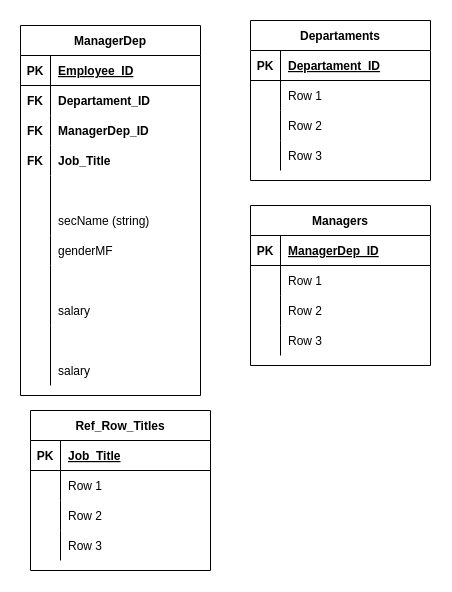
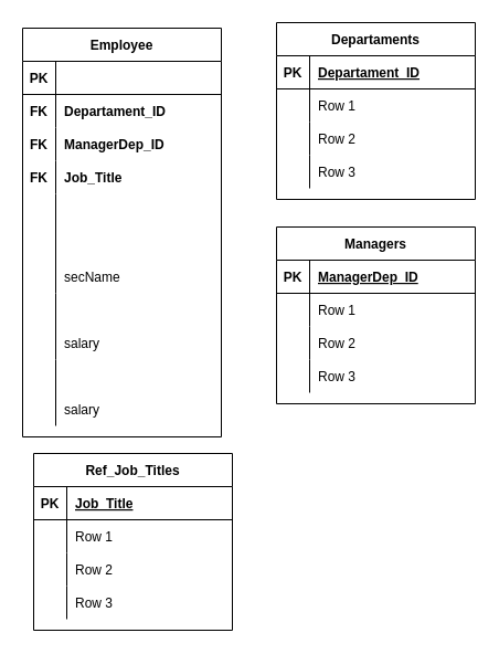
  <mxCell id="0" />
  <mxCell id="1" parent="0" />
- <mxCell id="2" value="ManagerDep" style="shape=table;startSize=30;container=1;collapsible=1;childLayout=tableLayout;fixedRows=1;rowLines=0;fontStyle=1;align=center;resizeLast=1;" vertex="1" parent="1"><mxGeometry x="20" y="25" width="180" height="370" as="geometry" /></mxCell>
+ <mxCell id="2" value="Employee" style="shape=table;startSize=30;container=1;collapsible=1;childLayout=tableLayout;fixedRows=1;rowLines=0;fontStyle=1;align=center;resizeLast=1;" vertex="1" parent="1"><mxGeometry x="20" y="25" width="180" height="370" as="geometry" /></mxCell>
  <mxCell id="3" value="" style="shape=partialRectangle;collapsible=0;dropTarget=0;pointerEvents=0;fillColor=none;top=0;left=0;bottom=1;right=0;points=[[0,0.5],[1,0.5]];portConstraint=eastwest;" vertex="1" parent="2"><mxGeometry y="30" width="180" height="30" as="geometry" /></mxCell>
  <mxCell id="4" value="PK" style="shape=partialRectangle;connectable=0;fillColor=none;top=0;left=0;bottom=0;right=0;fontStyle=1;overflow=hidden;" vertex="1" parent="3"><mxGeometry width="30" height="30" as="geometry" /></mxCell>
- <mxCell id="5" value="Employee_ID" style="shape=partialRectangle;connectable=0;fillColor=none;top=0;left=0;bottom=0;right=0;align=left;spacingLeft=6;fontStyle=5;overflow=hidden;" vertex="1" parent="3"><mxGeometry x="30" width="150" height="30" as="geometry" /></mxCell>
  <mxCell id="6" value="" style="shape=partialRectangle;collapsible=0;dropTarget=0;pointerEvents=0;fillColor=none;top=0;left=0;bottom=0;right=0;points=[[0,0.5],[1,0.5]];portConstraint=eastwest;" vertex="1" parent="2"><mxGeometry y="60" width="180" height="30" as="geometry" /></mxCell>
  <mxCell id="7" value="FK" style="shape=partialRectangle;connectable=0;fillColor=none;top=0;left=0;bottom=0;right=0;editable=1;overflow=hidden;fontStyle=1" vertex="1" parent="6"><mxGeometry width="30" height="30" as="geometry" /></mxCell>
  <mxCell id="8" value="Departament_ID" style="shape=partialRectangle;connectable=0;fillColor=none;top=0;left=0;bottom=0;right=0;align=left;spacingLeft=6;overflow=hidden;fontStyle=1" vertex="1" parent="6"><mxGeometry x="30" width="150" height="30" as="geometry" /></mxCell>
  <mxCell id="9" value="" style="shape=partialRectangle;collapsible=0;dropTarget=0;pointerEvents=0;fillColor=none;top=0;left=0;bottom=0;right=0;points=[[0,0.5],[1,0.5]];portConstraint=eastwest;" vertex="1" parent="2"><mxGeometry y="90" width="180" height="30" as="geometry" /></mxCell>
  <mxCell id="10" value="FK" style="shape=partialRectangle;connectable=0;fillColor=none;top=0;left=0;bottom=0;right=0;editable=1;overflow=hidden;fontStyle=1" vertex="1" parent="9"><mxGeometry width="30" height="30" as="geometry" /></mxCell>
  <mxCell id="11" value="ManagerDep_ID" style="shape=partialRectangle;connectable=0;fillColor=none;top=0;left=0;bottom=0;right=0;align=left;spacingLeft=6;overflow=hidden;fontStyle=1" vertex="1" parent="9"><mxGeometry x="30" width="150" height="30" as="geometry" /></mxCell>
  <mxCell id="12" value="" style="shape=partialRectangle;collapsible=0;dropTarget=0;pointerEvents=0;fillColor=none;top=0;left=0;bottom=0;right=0;points=[[0,0.5],[1,0.5]];portConstraint=eastwest;" vertex="1" parent="2"><mxGeometry y="120" width="180" height="30" as="geometry" /></mxCell>
  <mxCell id="13" value="FK" style="shape=partialRectangle;connectable=0;fillColor=none;top=0;left=0;bottom=0;right=0;editable=1;overflow=hidden;fontStyle=1" vertex="1" parent="12"><mxGeometry width="30" height="30" as="geometry" /></mxCell>
  <mxCell id="14" value="Job_Title" style="shape=partialRectangle;connectable=0;fillColor=none;top=0;left=0;bottom=0;right=0;align=left;spacingLeft=6;overflow=hidden;fontStyle=1" vertex="1" parent="12"><mxGeometry x="30" width="150" height="30" as="geometry" /></mxCell>
  <mxCell id="15" value="" style="shape=partialRectangle;collapsible=0;dropTarget=0;pointerEvents=0;fillColor=none;top=0;left=0;bottom=0;right=0;points=[[0,0.5],[1,0.5]];portConstraint=eastwest;" vertex="1" parent="2"><mxGeometry y="150" width="180" height="30" as="geometry" /></mxCell>
  <mxCell id="16" value="" style="shape=partialRectangle;connectable=0;fillColor=none;top=0;left=0;bottom=0;right=0;editable=1;overflow=hidden;" vertex="1" parent="15"><mxGeometry width="30" height="30" as="geometry" /></mxCell>
  <mxCell id="17" value="" style="shape=partialRectangle;collapsible=0;dropTarget=0;pointerEvents=0;fillColor=none;top=0;left=0;bottom=0;right=0;points=[[0,0.5],[1,0.5]];portConstraint=eastwest;" vertex="1" parent="2"><mxGeometry y="180" width="180" height="30" as="geometry" /></mxCell>
  <mxCell id="18" value="" style="shape=partialRectangle;connectable=0;fillColor=none;top=0;left=0;bottom=0;right=0;editable=1;overflow=hidden;" vertex="1" parent="17"><mxGeometry width="30" height="30" as="geometry" /></mxCell>
- <mxCell id="19" value="secName (string)" style="shape=partialRectangle;connectable=0;fillColor=none;top=0;left=0;bottom=0;right=0;align=left;spacingLeft=6;overflow=hidden;" vertex="1" parent="17"><mxGeometry x="30" width="150" height="30" as="geometry" /></mxCell>
  <mxCell id="20" value="" style="shape=partialRectangle;collapsible=0;dropTarget=0;pointerEvents=0;fillColor=none;top=0;left=0;bottom=0;right=0;points=[[0,0.5],[1,0.5]];portConstraint=eastwest;" vertex="1" parent="2"><mxGeometry y="210" width="180" height="30" as="geometry" /></mxCell>
  <mxCell id="21" value="" style="shape=partialRectangle;connectable=0;fillColor=none;top=0;left=0;bottom=0;right=0;editable=1;overflow=hidden;" vertex="1" parent="20"><mxGeometry width="30" height="30" as="geometry" /></mxCell>
- <mxCell id="22" value="genderMF" style="shape=partialRectangle;connectable=0;fillColor=none;top=0;left=0;bottom=0;right=0;align=left;spacingLeft=6;overflow=hidden;" vertex="1" parent="20"><mxGeometry x="30" width="150" height="30" as="geometry" /></mxCell>
+ <mxCell id="22" value="secName" style="shape=partialRectangle;connectable=0;fillColor=none;top=0;left=0;bottom=0;right=0;align=left;spacingLeft=6;overflow=hidden;" vertex="1" parent="20"><mxGeometry x="30" width="150" height="30" as="geometry" /></mxCell>
  <mxCell id="23" value="" style="shape=partialRectangle;collapsible=0;dropTarget=0;pointerEvents=0;fillColor=none;top=0;left=0;bottom=0;right=0;points=[[0,0.5],[1,0.5]];portConstraint=eastwest;" vertex="1" parent="2"><mxGeometry y="240" width="180" height="30" as="geometry" /></mxCell>
  <mxCell id="24" value="" style="shape=partialRectangle;connectable=0;fillColor=none;top=0;left=0;bottom=0;right=0;editable=1;overflow=hidden;" vertex="1" parent="23"><mxGeometry width="30" height="30" as="geometry" /></mxCell>
  <mxCell id="25" value="" style="shape=partialRectangle;collapsible=0;dropTarget=0;pointerEvents=0;fillColor=none;top=0;left=0;bottom=0;right=0;points=[[0,0.5],[1,0.5]];portConstraint=eastwest;" vertex="1" parent="2"><mxGeometry y="270" width="180" height="30" as="geometry" /></mxCell>
  <mxCell id="26" value="" style="shape=partialRectangle;connectable=0;fillColor=none;top=0;left=0;bottom=0;right=0;editable=1;overflow=hidden;" vertex="1" parent="25"><mxGeometry width="30" height="30" as="geometry" /></mxCell>
  <mxCell id="27" value="salary" style="shape=partialRectangle;connectable=0;fillColor=none;top=0;left=0;bottom=0;right=0;align=left;spacingLeft=6;overflow=hidden;" vertex="1" parent="25"><mxGeometry x="30" width="150" height="30" as="geometry" /></mxCell>
  <mxCell id="28" value="" style="shape=partialRectangle;collapsible=0;dropTarget=0;pointerEvents=0;fillColor=none;top=0;left=0;bottom=0;right=0;points=[[0,0.5],[1,0.5]];portConstraint=eastwest;" vertex="1" parent="2"><mxGeometry y="300" width="180" height="30" as="geometry" /></mxCell>
  <mxCell id="29" value="" style="shape=partialRectangle;connectable=0;fillColor=none;top=0;left=0;bottom=0;right=0;editable=1;overflow=hidden;" vertex="1" parent="28"><mxGeometry width="30" height="30" as="geometry" /></mxCell>
  <mxCell id="30" value="" style="shape=partialRectangle;collapsible=0;dropTarget=0;pointerEvents=0;fillColor=none;top=0;left=0;bottom=0;right=0;points=[[0,0.5],[1,0.5]];portConstraint=eastwest;" vertex="1" parent="2"><mxGeometry y="330" width="180" height="30" as="geometry" /></mxCell>
  <mxCell id="31" value="" style="shape=partialRectangle;connectable=0;fillColor=none;top=0;left=0;bottom=0;right=0;editable=1;overflow=hidden;" vertex="1" parent="30"><mxGeometry width="30" height="30" as="geometry" /></mxCell>
  <mxCell id="32" value="salary" style="shape=partialRectangle;connectable=0;fillColor=none;top=0;left=0;bottom=0;right=0;align=left;spacingLeft=6;overflow=hidden;" vertex="1" parent="30"><mxGeometry x="30" width="150" height="30" as="geometry" /></mxCell>
  <mxCell id="33" value="Departaments" style="shape=table;startSize=30;container=1;collapsible=1;childLayout=tableLayout;fixedRows=1;rowLines=0;fontStyle=1;align=center;resizeLast=1;" vertex="1" parent="1"><mxGeometry x="250" y="20" width="180" height="160" as="geometry" /></mxCell>
  <mxCell id="34" value="" style="shape=partialRectangle;collapsible=0;dropTarget=0;pointerEvents=0;fillColor=none;top=0;left=0;bottom=1;right=0;points=[[0,0.5],[1,0.5]];portConstraint=eastwest;" vertex="1" parent="33"><mxGeometry y="30" width="180" height="30" as="geometry" /></mxCell>
  <mxCell id="35" value="PK" style="shape=partialRectangle;connectable=0;fillColor=none;top=0;left=0;bottom=0;right=0;fontStyle=1;overflow=hidden;" vertex="1" parent="34"><mxGeometry width="30" height="30" as="geometry" /></mxCell>
  <mxCell id="36" value="Departament_ID" style="shape=partialRectangle;connectable=0;fillColor=none;top=0;left=0;bottom=0;right=0;align=left;spacingLeft=6;fontStyle=5;overflow=hidden;" vertex="1" parent="34"><mxGeometry x="30" width="150" height="30" as="geometry" /></mxCell>
  <mxCell id="37" value="" style="shape=partialRectangle;collapsible=0;dropTarget=0;pointerEvents=0;fillColor=none;top=0;left=0;bottom=0;right=0;points=[[0,0.5],[1,0.5]];portConstraint=eastwest;" vertex="1" parent="33"><mxGeometry y="60" width="180" height="30" as="geometry" /></mxCell>
  <mxCell id="38" value="" style="shape=partialRectangle;connectable=0;fillColor=none;top=0;left=0;bottom=0;right=0;editable=1;overflow=hidden;" vertex="1" parent="37"><mxGeometry width="30" height="30" as="geometry" /></mxCell>
  <mxCell id="39" value="Row 1" style="shape=partialRectangle;connectable=0;fillColor=none;top=0;left=0;bottom=0;right=0;align=left;spacingLeft=6;overflow=hidden;" vertex="1" parent="37"><mxGeometry x="30" width="150" height="30" as="geometry" /></mxCell>
  <mxCell id="40" value="" style="shape=partialRectangle;collapsible=0;dropTarget=0;pointerEvents=0;fillColor=none;top=0;left=0;bottom=0;right=0;points=[[0,0.5],[1,0.5]];portConstraint=eastwest;" vertex="1" parent="33"><mxGeometry y="90" width="180" height="30" as="geometry" /></mxCell>
  <mxCell id="41" value="" style="shape=partialRectangle;connectable=0;fillColor=none;top=0;left=0;bottom=0;right=0;editable=1;overflow=hidden;" vertex="1" parent="40"><mxGeometry width="30" height="30" as="geometry" /></mxCell>
  <mxCell id="42" value="Row 2" style="shape=partialRectangle;connectable=0;fillColor=none;top=0;left=0;bottom=0;right=0;align=left;spacingLeft=6;overflow=hidden;" vertex="1" parent="40"><mxGeometry x="30" width="150" height="30" as="geometry" /></mxCell>
  <mxCell id="43" value="" style="shape=partialRectangle;collapsible=0;dropTarget=0;pointerEvents=0;fillColor=none;top=0;left=0;bottom=0;right=0;points=[[0,0.5],[1,0.5]];portConstraint=eastwest;" vertex="1" parent="33"><mxGeometry y="120" width="180" height="30" as="geometry" /></mxCell>
  <mxCell id="44" value="" style="shape=partialRectangle;connectable=0;fillColor=none;top=0;left=0;bottom=0;right=0;editable=1;overflow=hidden;" vertex="1" parent="43"><mxGeometry width="30" height="30" as="geometry" /></mxCell>
  <mxCell id="45" value="Row 3" style="shape=partialRectangle;connectable=0;fillColor=none;top=0;left=0;bottom=0;right=0;align=left;spacingLeft=6;overflow=hidden;" vertex="1" parent="43"><mxGeometry x="30" width="150" height="30" as="geometry" /></mxCell>
  <mxCell id="46" value="Managers" style="shape=table;startSize=30;container=1;collapsible=1;childLayout=tableLayout;fixedRows=1;rowLines=0;fontStyle=1;align=center;resizeLast=1;" vertex="1" parent="1"><mxGeometry x="250" y="205" width="180" height="160" as="geometry" /></mxCell>
  <mxCell id="47" value="" style="shape=partialRectangle;collapsible=0;dropTarget=0;pointerEvents=0;fillColor=none;top=0;left=0;bottom=1;right=0;points=[[0,0.5],[1,0.5]];portConstraint=eastwest;" vertex="1" parent="46"><mxGeometry y="30" width="180" height="30" as="geometry" /></mxCell>
  <mxCell id="48" value="PK" style="shape=partialRectangle;connectable=0;fillColor=none;top=0;left=0;bottom=0;right=0;fontStyle=1;overflow=hidden;" vertex="1" parent="47"><mxGeometry width="30" height="30" as="geometry" /></mxCell>
  <mxCell id="49" value="ManagerDep_ID" style="shape=partialRectangle;connectable=0;fillColor=none;top=0;left=0;bottom=0;right=0;align=left;spacingLeft=6;fontStyle=5;overflow=hidden;" vertex="1" parent="47"><mxGeometry x="30" width="150" height="30" as="geometry" /></mxCell>
  <mxCell id="50" value="" style="shape=partialRectangle;collapsible=0;dropTarget=0;pointerEvents=0;fillColor=none;top=0;left=0;bottom=0;right=0;points=[[0,0.5],[1,0.5]];portConstraint=eastwest;" vertex="1" parent="46"><mxGeometry y="60" width="180" height="30" as="geometry" /></mxCell>
  <mxCell id="51" value="" style="shape=partialRectangle;connectable=0;fillColor=none;top=0;left=0;bottom=0;right=0;editable=1;overflow=hidden;" vertex="1" parent="50"><mxGeometry width="30" height="30" as="geometry" /></mxCell>
  <mxCell id="52" value="Row 1" style="shape=partialRectangle;connectable=0;fillColor=none;top=0;left=0;bottom=0;right=0;align=left;spacingLeft=6;overflow=hidden;" vertex="1" parent="50"><mxGeometry x="30" width="150" height="30" as="geometry" /></mxCell>
  <mxCell id="53" value="" style="shape=partialRectangle;collapsible=0;dropTarget=0;pointerEvents=0;fillColor=none;top=0;left=0;bottom=0;right=0;points=[[0,0.5],[1,0.5]];portConstraint=eastwest;" vertex="1" parent="46"><mxGeometry y="90" width="180" height="30" as="geometry" /></mxCell>
  <mxCell id="54" value="" style="shape=partialRectangle;connectable=0;fillColor=none;top=0;left=0;bottom=0;right=0;editable=1;overflow=hidden;" vertex="1" parent="53"><mxGeometry width="30" height="30" as="geometry" /></mxCell>
  <mxCell id="55" value="Row 2" style="shape=partialRectangle;connectable=0;fillColor=none;top=0;left=0;bottom=0;right=0;align=left;spacingLeft=6;overflow=hidden;" vertex="1" parent="53"><mxGeometry x="30" width="150" height="30" as="geometry" /></mxCell>
  <mxCell id="56" value="" style="shape=partialRectangle;collapsible=0;dropTarget=0;pointerEvents=0;fillColor=none;top=0;left=0;bottom=0;right=0;points=[[0,0.5],[1,0.5]];portConstraint=eastwest;" vertex="1" parent="46"><mxGeometry y="120" width="180" height="30" as="geometry" /></mxCell>
  <mxCell id="57" value="" style="shape=partialRectangle;connectable=0;fillColor=none;top=0;left=0;bottom=0;right=0;editable=1;overflow=hidden;" vertex="1" parent="56"><mxGeometry width="30" height="30" as="geometry" /></mxCell>
  <mxCell id="58" value="Row 3" style="shape=partialRectangle;connectable=0;fillColor=none;top=0;left=0;bottom=0;right=0;align=left;spacingLeft=6;overflow=hidden;" vertex="1" parent="56"><mxGeometry x="30" width="150" height="30" as="geometry" /></mxCell>
- <mxCell id="59" value="Ref_Row_Titles" style="shape=table;startSize=30;container=1;collapsible=1;childLayout=tableLayout;fixedRows=1;rowLines=0;fontStyle=1;align=center;resizeLast=1;" vertex="1" parent="1"><mxGeometry x="30" y="410" width="180" height="160" as="geometry" /></mxCell>
+ <mxCell id="59" value="Ref_Job_Titles" style="shape=table;startSize=30;container=1;collapsible=1;childLayout=tableLayout;fixedRows=1;rowLines=0;fontStyle=1;align=center;resizeLast=1;" vertex="1" parent="1"><mxGeometry x="30" y="410" width="180" height="160" as="geometry" /></mxCell>
  <mxCell id="60" value="" style="shape=partialRectangle;collapsible=0;dropTarget=0;pointerEvents=0;fillColor=none;top=0;left=0;bottom=1;right=0;points=[[0,0.5],[1,0.5]];portConstraint=eastwest;" vertex="1" parent="59"><mxGeometry y="30" width="180" height="30" as="geometry" /></mxCell>
  <mxCell id="61" value="PK" style="shape=partialRectangle;connectable=0;fillColor=none;top=0;left=0;bottom=0;right=0;fontStyle=1;overflow=hidden;" vertex="1" parent="60"><mxGeometry width="30" height="30" as="geometry" /></mxCell>
  <mxCell id="62" value="Job_Title" style="shape=partialRectangle;connectable=0;fillColor=none;top=0;left=0;bottom=0;right=0;align=left;spacingLeft=6;fontStyle=5;overflow=hidden;" vertex="1" parent="60"><mxGeometry x="30" width="150" height="30" as="geometry" /></mxCell>
  <mxCell id="63" value="" style="shape=partialRectangle;collapsible=0;dropTarget=0;pointerEvents=0;fillColor=none;top=0;left=0;bottom=0;right=0;points=[[0,0.5],[1,0.5]];portConstraint=eastwest;" vertex="1" parent="59"><mxGeometry y="60" width="180" height="30" as="geometry" /></mxCell>
  <mxCell id="64" value="" style="shape=partialRectangle;connectable=0;fillColor=none;top=0;left=0;bottom=0;right=0;editable=1;overflow=hidden;" vertex="1" parent="63"><mxGeometry width="30" height="30" as="geometry" /></mxCell>
  <mxCell id="65" value="Row 1" style="shape=partialRectangle;connectable=0;fillColor=none;top=0;left=0;bottom=0;right=0;align=left;spacingLeft=6;overflow=hidden;" vertex="1" parent="63"><mxGeometry x="30" width="150" height="30" as="geometry" /></mxCell>
  <mxCell id="66" value="" style="shape=partialRectangle;collapsible=0;dropTarget=0;pointerEvents=0;fillColor=none;top=0;left=0;bottom=0;right=0;points=[[0,0.5],[1,0.5]];portConstraint=eastwest;" vertex="1" parent="59"><mxGeometry y="90" width="180" height="30" as="geometry" /></mxCell>
  <mxCell id="67" value="" style="shape=partialRectangle;connectable=0;fillColor=none;top=0;left=0;bottom=0;right=0;editable=1;overflow=hidden;" vertex="1" parent="66"><mxGeometry width="30" height="30" as="geometry" /></mxCell>
  <mxCell id="68" value="Row 2" style="shape=partialRectangle;connectable=0;fillColor=none;top=0;left=0;bottom=0;right=0;align=left;spacingLeft=6;overflow=hidden;" vertex="1" parent="66"><mxGeometry x="30" width="150" height="30" as="geometry" /></mxCell>
  <mxCell id="69" value="" style="shape=partialRectangle;collapsible=0;dropTarget=0;pointerEvents=0;fillColor=none;top=0;left=0;bottom=0;right=0;points=[[0,0.5],[1,0.5]];portConstraint=eastwest;" vertex="1" parent="59"><mxGeometry y="120" width="180" height="30" as="geometry" /></mxCell>
  <mxCell id="70" value="" style="shape=partialRectangle;connectable=0;fillColor=none;top=0;left=0;bottom=0;right=0;editable=1;overflow=hidden;" vertex="1" parent="69"><mxGeometry width="30" height="30" as="geometry" /></mxCell>
  <mxCell id="71" value="Row 3" style="shape=partialRectangle;connectable=0;fillColor=none;top=0;left=0;bottom=0;right=0;align=left;spacingLeft=6;overflow=hidden;" vertex="1" parent="69"><mxGeometry x="30" width="150" height="30" as="geometry" /></mxCell>
